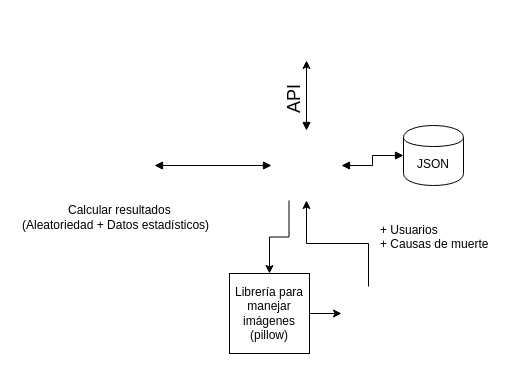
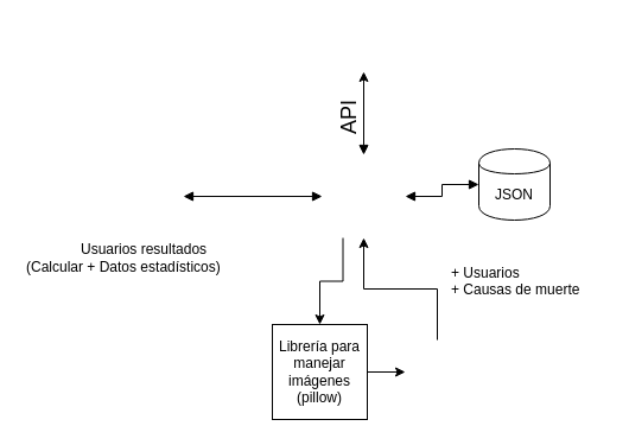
  <mxCell id="0" />
  <mxCell id="1" parent="0" />
  <mxCell id="2" value="" style="edgeStyle=orthogonalEdgeStyle;rounded=0;orthogonalLoop=1;jettySize=auto;html=1;" edge="1" parent="1" source="3" target="5"><mxGeometry relative="1" as="geometry" /></mxCell>
  <mxCell id="3" value="Librería para manejar imágenes (pillow)" style="whiteSpace=wrap;html=1;aspect=fixed;" vertex="1" parent="1"><mxGeometry x="229" y="273" width="80" height="80" as="geometry" /></mxCell>
  <mxCell id="4" style="edgeStyle=orthogonalEdgeStyle;rounded=0;orthogonalLoop=1;jettySize=auto;html=1;exitX=0.5;exitY=0;exitDx=0;exitDy=0;entryX=0.5;entryY=1;entryDx=0;entryDy=0;" edge="1" parent="1" source="5" target="15"><mxGeometry relative="1" as="geometry" /></mxCell>
  <mxCell id="5" value="" style="shape=image;html=1;verticalAlign=top;verticalLabelPosition=bottom;labelBackgroundColor=#ffffff;imageAspect=0;aspect=fixed;image=https://cdn2.iconfinder.com/data/icons/freecns-cumulus/16/519587-084_Photo-128.png" vertex="1" parent="1"><mxGeometry x="341" y="286" width="54" height="54" as="geometry" /></mxCell>
  <mxCell id="6" value="" style="shape=image;html=1;verticalAlign=top;verticalLabelPosition=bottom;labelBackgroundColor=#ffffff;imageAspect=0;aspect=fixed;image=https://cdn0.iconfinder.com/data/icons/social-glyph/30/twitter-120.png" vertex="1" parent="1"><mxGeometry x="286" y="20" width="40" height="40" as="geometry" /></mxCell>
  <mxCell id="7" value="&lt;font style=&quot;font-size: 18px&quot;&gt;API&lt;/font&gt;" style="text;html=1;resizable=0;points=[];autosize=1;align=left;verticalAlign=top;spacingTop=-4;rotation=-90;" vertex="1" parent="1"><mxGeometry x="271" y="85" width="40" height="20" as="geometry" /></mxCell>
  <mxCell id="8" value="JSON" style="shape=cylinder;whiteSpace=wrap;html=1;boundedLbl=1;backgroundOutline=1;" vertex="1" parent="1"><mxGeometry x="403" y="125" width="60" height="60" as="geometry" /></mxCell>
  <mxCell id="9" value="&lt;div&gt;+ Usuarios&lt;/div&gt;&lt;div&gt;+ Causas de muerte&lt;br&gt;&lt;/div&gt;" style="text;html=1;resizable=0;points=[];autosize=1;align=left;verticalAlign=top;spacingTop=-4;" vertex="1" parent="1"><mxGeometry x="378" y="220" width="130" height="30" as="geometry" /></mxCell>
  <mxCell id="10" value="" style="shape=image;html=1;verticalAlign=top;verticalLabelPosition=bottom;labelBackgroundColor=#ffffff;imageAspect=0;aspect=fixed;image=https://cdn1.iconfinder.com/data/icons/nuove/128x128/actions/exec.png" vertex="1" parent="1"><mxGeometry x="96" y="136" width="58" height="58" as="geometry" /></mxCell>
  <mxCell id="11" style="edgeStyle=orthogonalEdgeStyle;rounded=0;orthogonalLoop=1;jettySize=auto;html=1;exitX=0.5;exitY=0;exitDx=0;exitDy=0;entryX=0.5;entryY=1;entryDx=0;entryDy=0;startArrow=block;startFill=1;" edge="1" parent="1" source="15" target="6"><mxGeometry relative="1" as="geometry" /></mxCell>
  <mxCell id="12" value="" style="edgeStyle=orthogonalEdgeStyle;rounded=0;orthogonalLoop=1;jettySize=auto;html=1;startArrow=block;startFill=1;endArrow=block;endFill=1;" edge="1" parent="1" source="15" target="8"><mxGeometry relative="1" as="geometry" /></mxCell>
  <mxCell id="13" style="edgeStyle=orthogonalEdgeStyle;rounded=0;orthogonalLoop=1;jettySize=auto;html=1;exitX=0.25;exitY=1;exitDx=0;exitDy=0;" edge="1" parent="1" source="15" target="3"><mxGeometry relative="1" as="geometry" /></mxCell>
  <mxCell id="14" style="edgeStyle=orthogonalEdgeStyle;rounded=0;orthogonalLoop=1;jettySize=auto;html=1;exitX=0;exitY=0.5;exitDx=0;exitDy=0;startArrow=block;startFill=1;endArrow=block;endFill=1;" edge="1" parent="1" source="15" target="10"><mxGeometry relative="1" as="geometry" /></mxCell>
  <mxCell id="15" value="" style="shape=image;html=1;verticalAlign=top;verticalLabelPosition=bottom;labelBackgroundColor=#ffffff;imageAspect=0;aspect=fixed;image=https://cdn2.iconfinder.com/data/icons/artificial-intelligence-52/48/bl_1647_Robot_artificial_intelligence_worker_dog_magnifier_bot-128.png" vertex="1" parent="1"><mxGeometry x="271" y="130" width="70" height="70" as="geometry" /></mxCell>
- <mxCell id="16" value="Calcular resultados" style="text;html=1;resizable=0;points=[];autosize=1;align=left;verticalAlign=top;spacingTop=-4;" vertex="1" parent="1"><mxGeometry x="66" y="200" width="120" height="20" as="geometry" /></mxCell>
- <mxCell id="17" value="(Aleatoriedad + Datos estadísticos)" style="text;html=1;resizable=0;points=[];autosize=1;align=left;verticalAlign=top;spacingTop=-4;" vertex="1" parent="1"><mxGeometry x="20" y="215" width="210" height="20" as="geometry" /></mxCell>
+ <mxCell id="16" value="Usuarios resultados" style="text;html=1;resizable=0;points=[];autosize=1;align=left;verticalAlign=top;spacingTop=-4;" vertex="1" parent="1"><mxGeometry x="66" y="200" width="120" height="20" as="geometry" /></mxCell>
+ <mxCell id="17" value="(Calcular + Datos estadísticos)" style="text;html=1;resizable=0;points=[];autosize=1;align=left;verticalAlign=top;spacingTop=-4;" vertex="1" parent="1"><mxGeometry x="20" y="215" width="210" height="20" as="geometry" /></mxCell>
